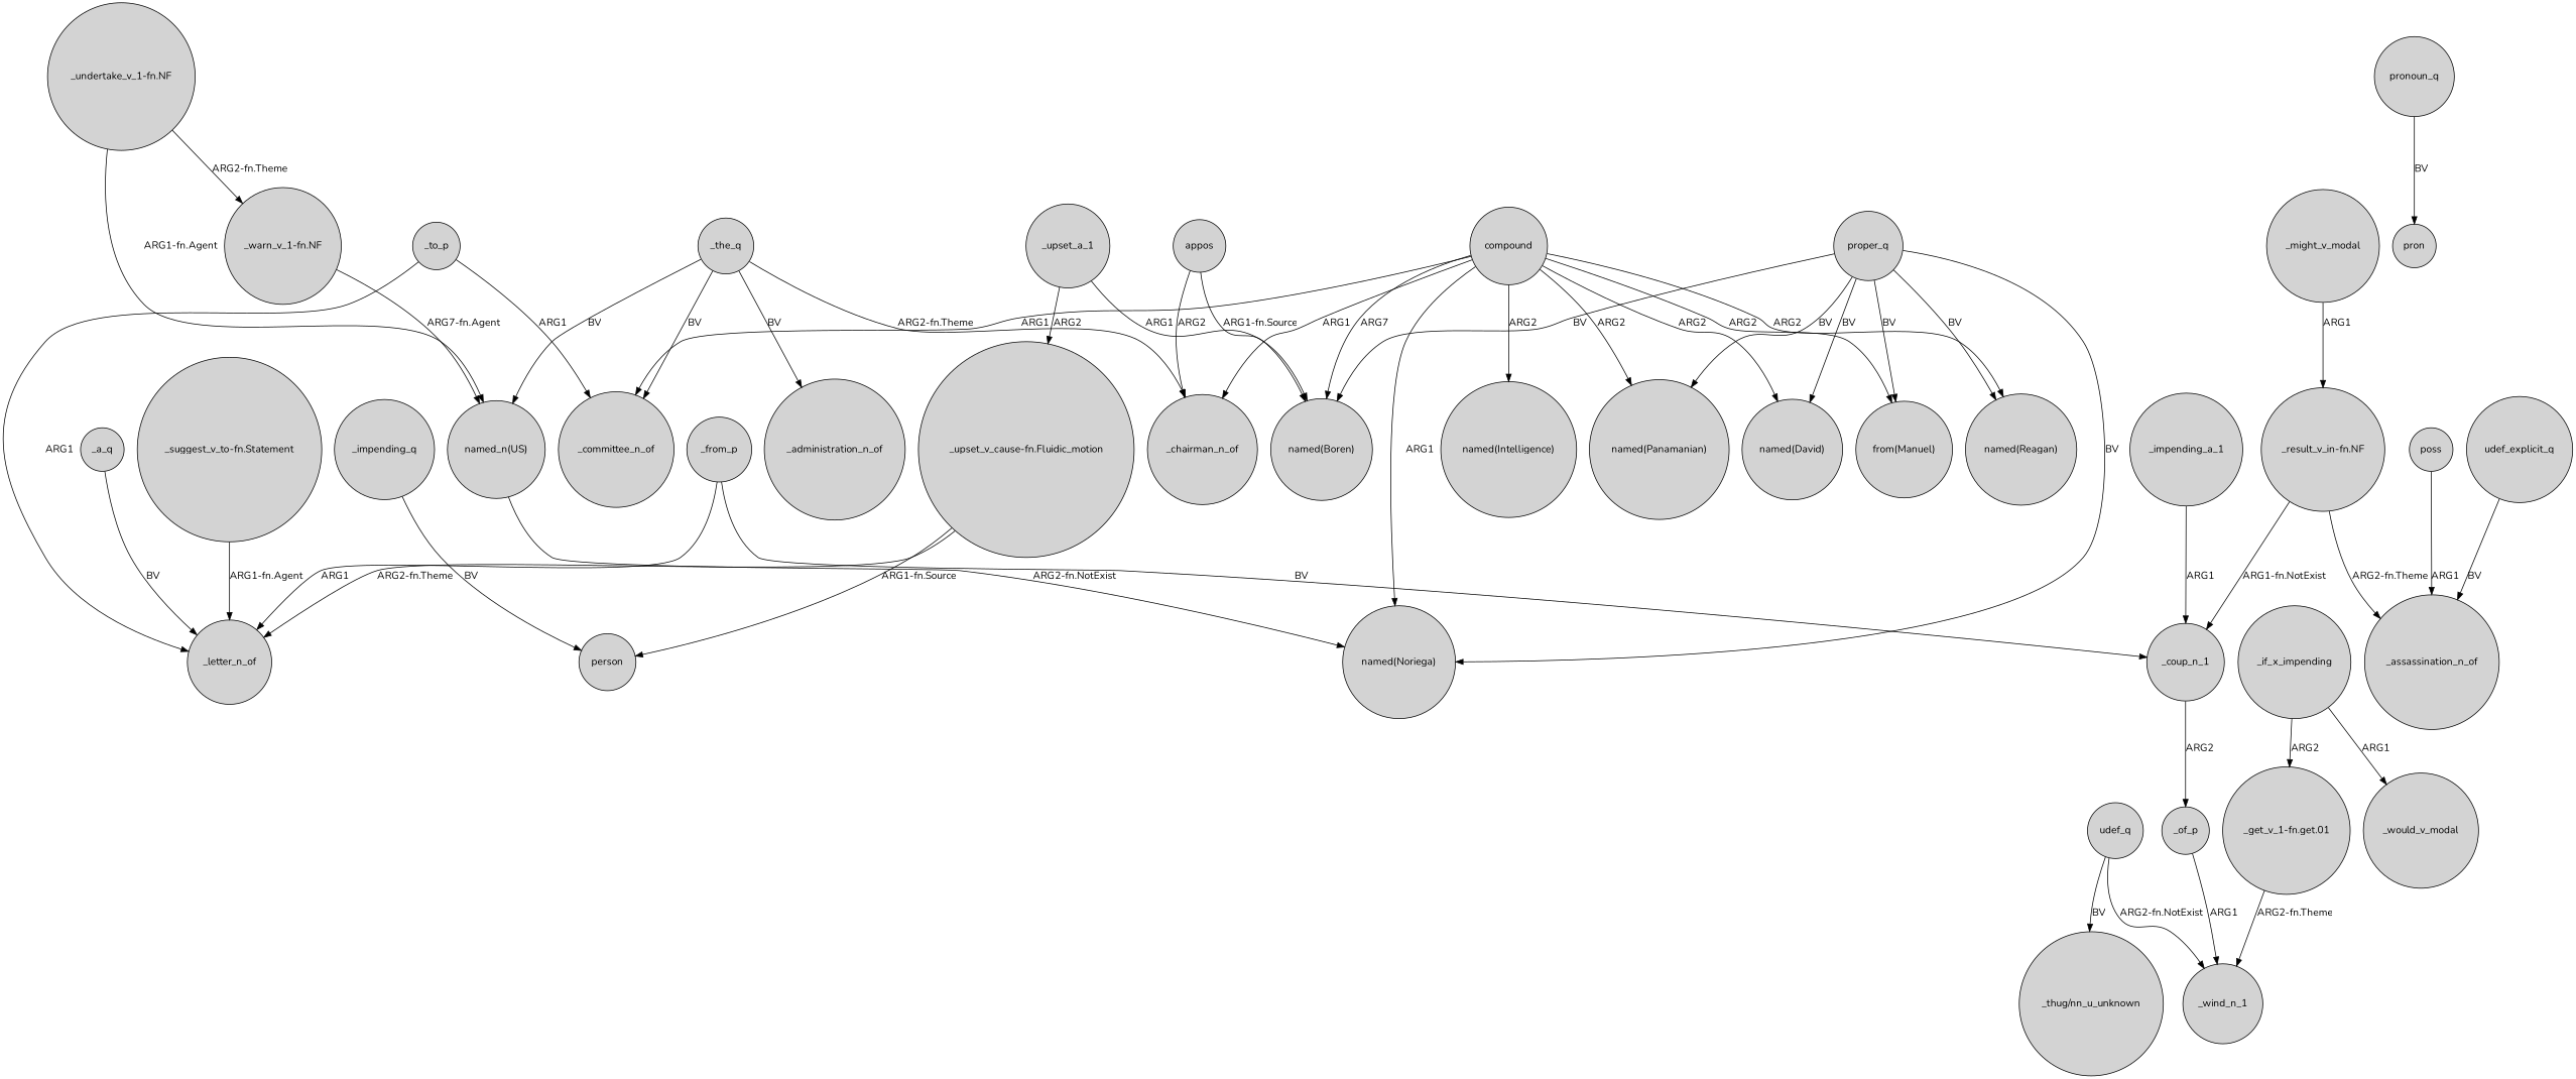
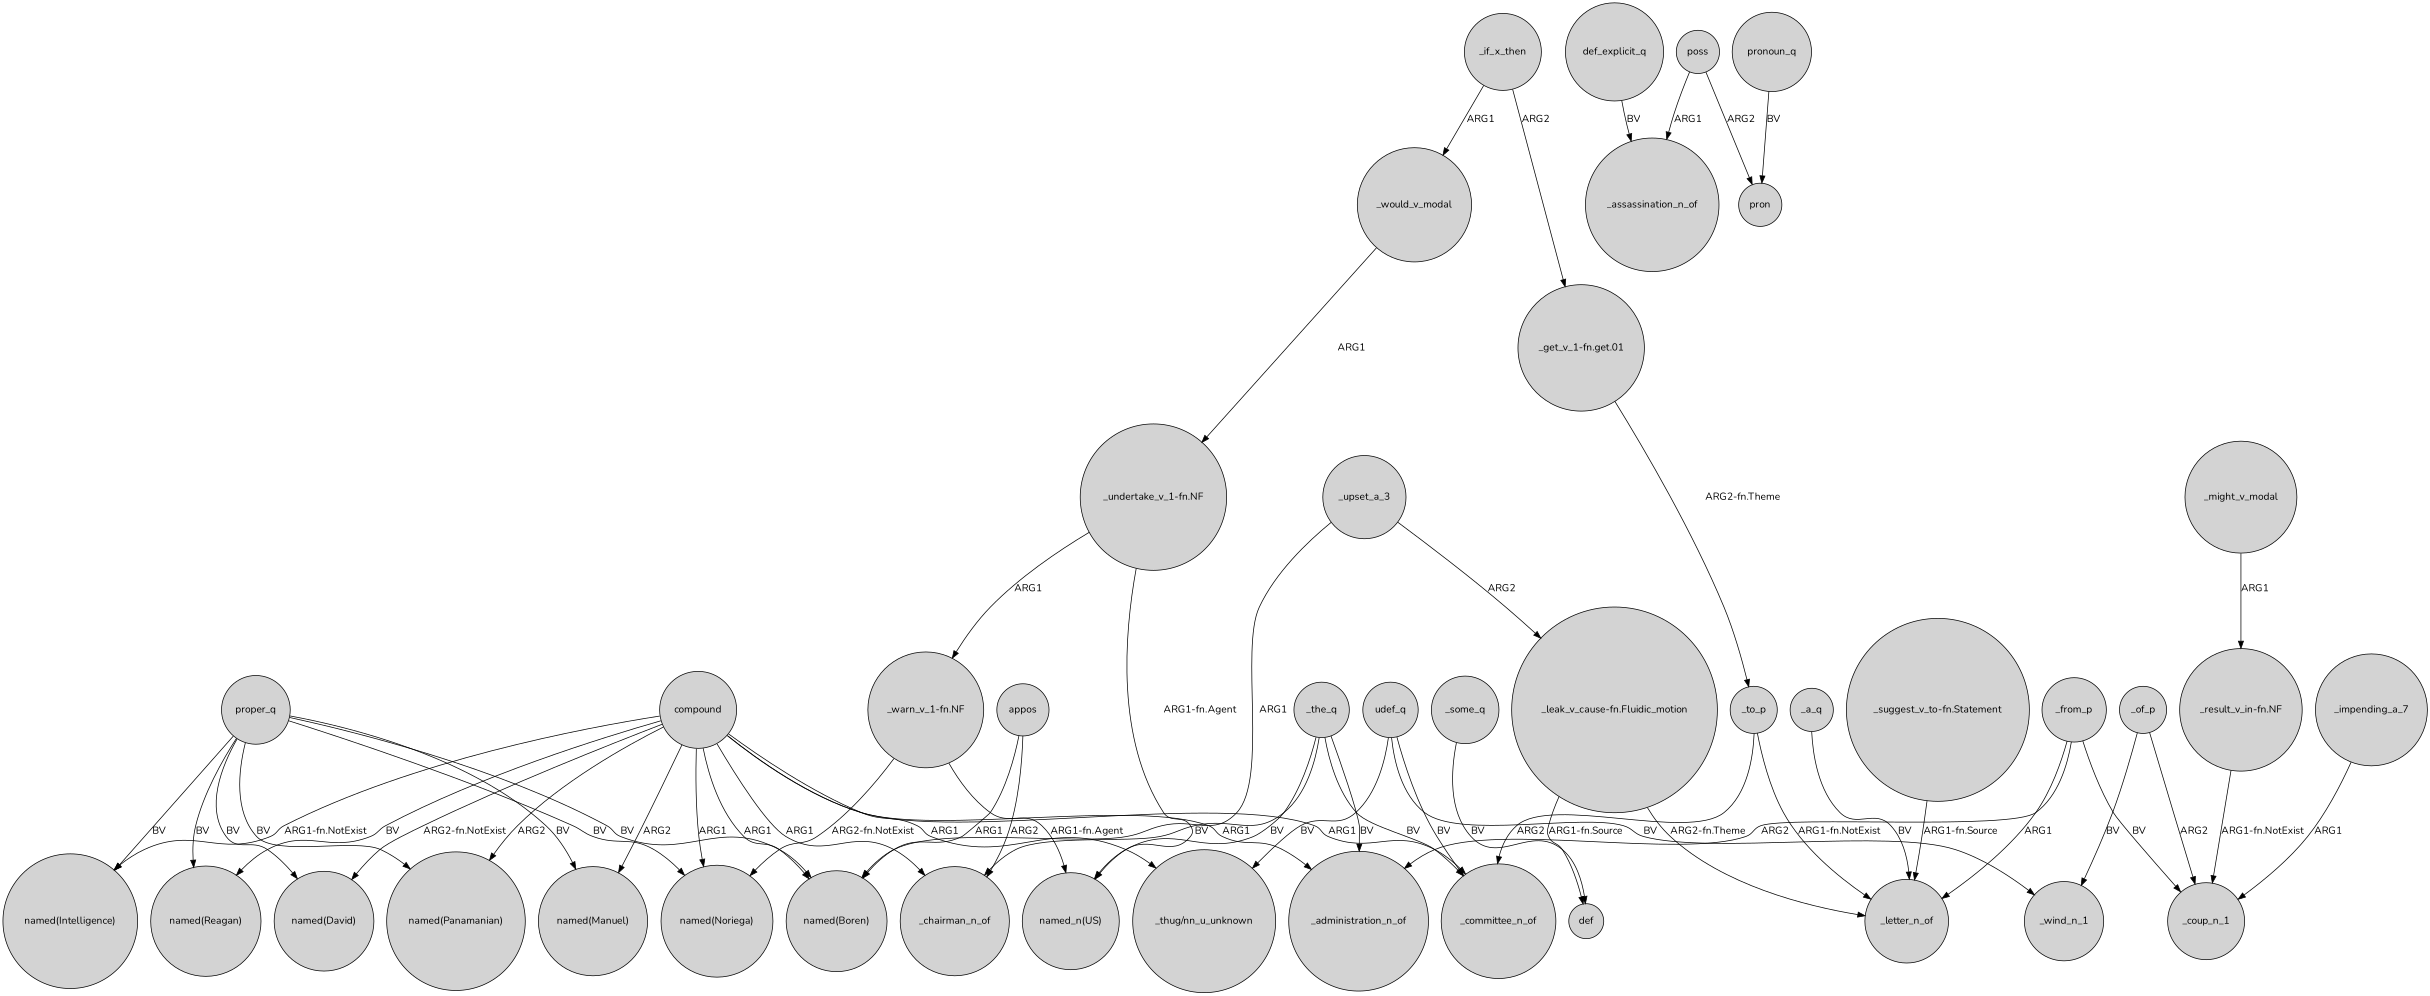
  digraph {
    fontname=Nunito
    node [fontname=Nunito shape=circle style=filled]
    edge [fontname=Nunito]
    _from_p
    _administration_n_of
    _letter_n_of
    _coup_n_1
    "_undertake_v_1-fn.NF"
    "_warn_v_1-fn.NF"
    "named_n(US)"
    "named(Noriega)"
    "_result_v_in-fn.NF"
    _assassination_n_of
    proper_q
-   "named(Manuel)" [label="from(Manuel)"]
+   "named(Manuel)"
    "named(Intelligence)"
    "named(Panamanian)"
    "named(Boren)"
    "named(David)"
    "named(Reagan)"
    compound
    _chairman_n_of
    "_thug/nn_u_unknown"
    _committee_n_of
    poss
    pron
-   _upset_a_1
-   "_leak_v_cause-fn.Fluidic_motion" [label="_upset_v_cause-fn.Fluidic_motion"]
-   person
+   _upset_a_1 [label=_upset_a_3]
+   "_leak_v_cause-fn.Fluidic_motion"
+   person [label=def]
    "_get_v_1-fn.get.01"
    _wind_n_1
    udef_q
    _of_p
    _to_p
    _would_v_modal
    _the_q
-   _if_x_then [label=_if_x_impending]
+   _if_x_then
    _might_v_modal
    _a_q
-   def_explicit_q [label=udef_explicit_q]
+   def_explicit_q
    pronoun_q
-   _impending_a_1
+   _impending_a_1 [label=_impending_a_7]
    appos
-   _some_q [label=_impending_q]
+   _some_q
    "_suggest_v_to-fn.Statement"
+   _from_p -> _administration_n_of [label=ARG2]
    _from_p -> _letter_n_of [label=ARG1]
    _from_p -> _coup_n_1 [label=BV]
-   "_undertake_v_1-fn.NF" -> "_warn_v_1-fn.NF" [label="ARG2-fn.Theme"]
+   "_undertake_v_1-fn.NF" -> "_warn_v_1-fn.NF" [label=ARG1]
    "_undertake_v_1-fn.NF" -> "named_n(US)" [label="ARG1-fn.Agent"]
-   "_warn_v_1-fn.NF" -> "named_n(US)" [label="ARG7-fn.Agent"]
-   "named_n(US)" -> "named(Noriega)" [label="ARG2-fn.NotExist"]
+   "_warn_v_1-fn.NF" -> "named_n(US)" [label="ARG1-fn.Agent"]
+   "_warn_v_1-fn.NF" -> "named(Noriega)" [label="ARG2-fn.NotExist"]
    "_result_v_in-fn.NF" -> _coup_n_1 [label="ARG1-fn.NotExist"]
-   "_result_v_in-fn.NF" -> _assassination_n_of [label="ARG2-fn.Theme"]
    proper_q -> "named(Noriega)" [label=BV]
    proper_q -> "named(Manuel)" [label=BV]
+   proper_q -> "named(Intelligence)" [label=BV]
    proper_q -> "named(Panamanian)" [label=BV]
    proper_q -> "named(Boren)" [label=BV]
    proper_q -> "named(David)" [label=BV]
    proper_q -> "named(Reagan)" [label=BV]
+   compound -> _administration_n_of [label=ARG1]
    compound -> "named(Noriega)" [label=ARG1]
    compound -> "named(Manuel)" [label=ARG2]
-   compound -> "named(Intelligence)" [label=ARG2]
+   compound -> "named(Intelligence)" [label="ARG1-fn.NotExist"]
    compound -> "named(Panamanian)" [label=ARG2]
-   compound -> "named(Boren)" [label=ARG7]
-   compound -> "named(David)" [label=ARG2]
-   compound -> "named(Reagan)" [label=ARG2]
+   compound -> "named(Boren)" [label=ARG1]
+   compound -> "named(David)" [label="ARG2-fn.NotExist"]
+   compound -> "named(Reagan)" [label=BV]
    compound -> _chairman_n_of [label=ARG1]
+   compound -> "_thug/nn_u_unknown" [label=ARG1]
    compound -> _committee_n_of [label=ARG1]
    poss -> _assassination_n_of [label=ARG1]
+   poss -> pron [label=ARG2]
    _upset_a_1 -> "named(Boren)" [label=ARG1]
    _upset_a_1 -> "_leak_v_cause-fn.Fluidic_motion" [label=ARG2]
    "_leak_v_cause-fn.Fluidic_motion" -> _letter_n_of [label="ARG2-fn.Theme"]
    "_leak_v_cause-fn.Fluidic_motion" -> person [label="ARG1-fn.Source"]
-   "_get_v_1-fn.get.01" -> _wind_n_1 [label="ARG2-fn.Theme"]
+   "_get_v_1-fn.get.01" -> _to_p [label="ARG2-fn.Theme"]
    udef_q -> "_thug/nn_u_unknown" [label=BV]
-   udef_q -> _wind_n_1 [label="ARG2-fn.NotExist"]
-   _coup_n_1 -> _of_p [label=ARG2]
-   _of_p -> _wind_n_1 [label=ARG1]
-   _to_p -> _letter_n_of [label=ARG1]
-   _to_p -> _committee_n_of [label=ARG1]
+   udef_q -> _committee_n_of [label=BV]
+   udef_q -> _wind_n_1 [label=BV]
+   _of_p -> _coup_n_1 [label=ARG2]
+   _of_p -> _wind_n_1 [label=BV]
+   _to_p -> _letter_n_of [label="ARG1-fn.NotExist"]
+   _to_p -> _committee_n_of [label=ARG2]
+   _would_v_modal -> "_undertake_v_1-fn.NF" [label=ARG1]
    _the_q -> _administration_n_of [label=BV]
    _the_q -> "named_n(US)" [label=BV]
-   _the_q -> _chairman_n_of [label="ARG2-fn.Theme"]
+   _the_q -> _chairman_n_of [label=BV]
    _the_q -> _committee_n_of [label=BV]
    _if_x_then -> "_get_v_1-fn.get.01" [label=ARG2]
    _if_x_then -> _would_v_modal [label=ARG1]
    _might_v_modal -> "_result_v_in-fn.NF" [label=ARG1]
    _a_q -> _letter_n_of [label=BV]
    def_explicit_q -> _assassination_n_of [label=BV]
    pronoun_q -> pron [label=BV]
    _impending_a_1 -> _coup_n_1 [label=ARG1]
-   appos -> "named(Boren)" [label="ARG1-fn.Source"]
+   appos -> "named(Boren)" [label=ARG1]
    appos -> _chairman_n_of [label=ARG2]
    _some_q -> person [label=BV]
-   "_suggest_v_to-fn.Statement" -> _letter_n_of [label="ARG1-fn.Agent"]
+   "_suggest_v_to-fn.Statement" -> _letter_n_of [label="ARG1-fn.Source"]
  }
